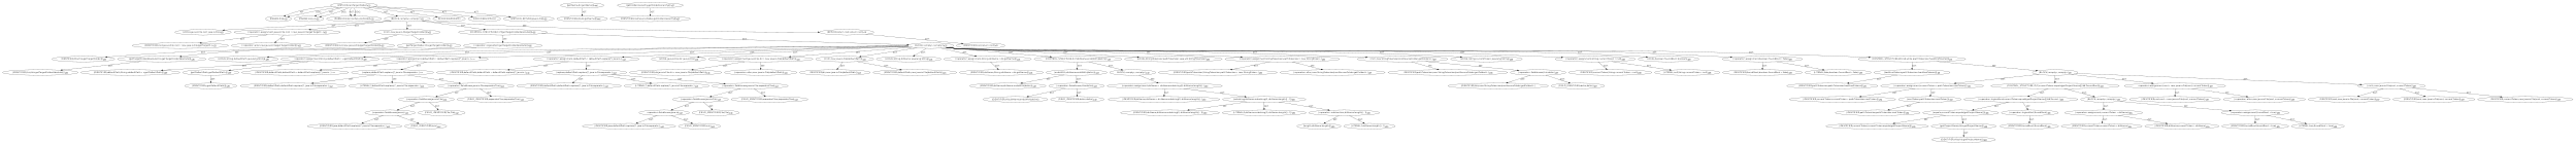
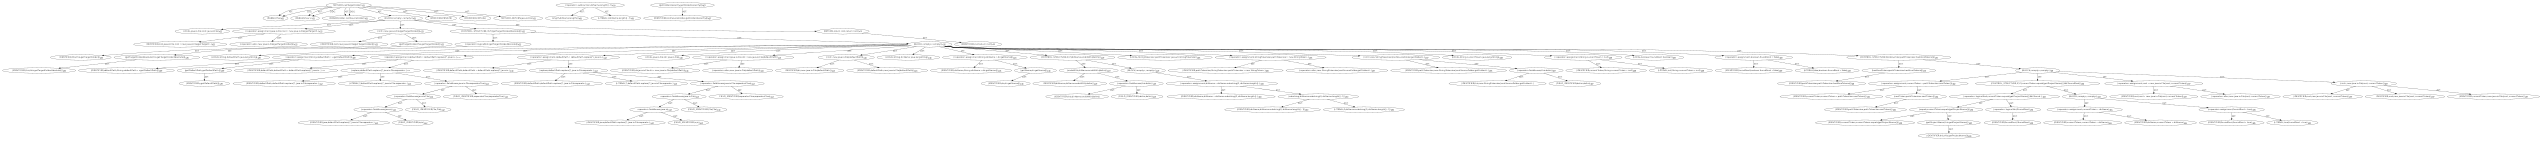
  digraph {
    fontname=Montserrat
    node [fontname=Montserrat]
    edge [fontname=Montserrat]
    n1 [label=<(METHOD,calcTargetFolder)<SUB>432</SUB>>]
    n2 [label=<(PARAM,this)<SUB>432</SUB>>]
    n3 [label=<(PARAM,View v)<SUB>432</SUB>>]
    n4 [label=<(PARAM,Folder rootSourceFolder)<SUB>432</SUB>>]
    n5 [label=<(BLOCK,&lt;empty&gt;,&lt;empty&gt;)<SUB>432</SUB>>]
    n6 [label=<(MODIFIER,PRIVATE)>]
    n7 [label=<(MODIFIER,VIRTUAL)>]
    n8 [label=<(METHOD_RETURN,java.io.File)<SUB>432</SUB>>]
    n9 [label=<(LOCAL,java.io.File root: java.io.File)<SUB>433</SUB>>]
    n10 [label=<(&lt;operator&gt;.assignment,java.io.File root = new java.io.File(getTargetF...)<SUB>433</SUB>>]
    n11 [label=<(&lt;init&gt;,new java.io.File(getTargetFolder()))<SUB>433</SUB>>]
    n12 [label=<(CONTROL_STRUCTURE,IF,if (!getTargetFolderAbsolute()))<SUB>435</SUB>>]
    n13 [label=<(RETURN,return root;,return root;)<SUB>471</SUB>>]
    n14 [label=<(IDENTIFIER,root,java.io.File root = new java.io.File(getTargetF...)<SUB>433</SUB>>]
    n15 [label=<(&lt;operator&gt;.alloc,new java.io.File(getTargetFolder()))<SUB>433</SUB>>]
    n16 [label=<(IDENTIFIER,root,new java.io.File(getTargetFolder()))<SUB>433</SUB>>]
    n17 [label=<(getTargetFolder,this.getTargetFolder())<SUB>433</SUB>>]
    n18 [label=<(&lt;operator&gt;.logicalNot,!getTargetFolderAbsolute())<SUB>435</SUB>>]
    n19 [label=<(BLOCK,&lt;empty&gt;,&lt;empty&gt;)<SUB>435</SUB>>]
    n20 [label=<(IDENTIFIER,root,return root;)<SUB>471</SUB>>]
    n21 [label=<(IDENTIFIER,this,this.getTargetFolder())<SUB>433</SUB>>]
    n22 [label=<(getTargetFolderAbsolute,this.getTargetFolderAbsolute())<SUB>435</SUB>>]
    n23 [label=<(LOCAL,String defaultPath: java.lang.String)<SUB>439</SUB>>]
    n24 [label=<(&lt;operator&gt;.assignment,String defaultPath = v.getDefaultPath())<SUB>439</SUB>>]
    n25 [label=<(&lt;operator&gt;.assignment,defaultPath = defaultPath.replace('/', java.io....)<SUB>442</SUB>>]
    n26 [label=<(&lt;operator&gt;.assignment,defaultPath = defaultPath.replace('\\', java.io...)<SUB>443</SUB>>]
    n27 [label=<(LOCAL,java.io.File dir: java.io.File)<SUB>445</SUB>>]
    n28 [label=<(&lt;operator&gt;.assignment,java.io.File dir = new java.io.File(defaultPath))<SUB>445</SUB>>]
    n29 [label=<(&lt;init&gt;,new java.io.File(defaultPath))<SUB>445</SUB>>]
    n30 [label=<(LOCAL,String dirName: java.lang.String)<SUB>446</SUB>>]
    n31 [label=<(&lt;operator&gt;.assignment,String dirName = dir.getName())<SUB>446</SUB>>]
    n32 [label=<(CONTROL_STRUCTURE,IF,if (dirName.endsWith(delim)))<SUB>449</SUB>>]
    n33 [label=<(LOCAL,StringTokenizer pathTokenizer: java.util.StringTokenizer)<SUB>456</SUB>>]
    n34 [label=<(&lt;operator&gt;.assignment,StringTokenizer pathTokenizer = new StringToken...)<SUB>456</SUB>>]
    n35 [label=<(&lt;init&gt;,new StringTokenizer(rootSourceFolder.getFolderH...)<SUB>457</SUB>>]
    n36 [label=<(LOCAL,String currentToken: java.lang.String)<SUB>458</SUB>>]
    n37 [label=<(&lt;operator&gt;.assignment,String currentToken = null)<SUB>458</SUB>>]
    n38 [label=<(LOCAL,boolean foundRoot: boolean)<SUB>459</SUB>>]
    n39 [label=<(&lt;operator&gt;.assignment,boolean foundRoot = false)<SUB>459</SUB>>]
    n40 [label=<(CONTROL_STRUCTURE,WHILE,while (pathTokenizer.hasMoreTokens()))<SUB>461</SUB>>]
    n41 [label=<(IDENTIFIER,this,this.getTargetFolderAbsolute())<SUB>435</SUB>>]
    n42 [label=<(IDENTIFIER,defaultPath,String defaultPath = v.getDefaultPath())<SUB>439</SUB>>]
    n43 [label=<(getDefaultPath,getDefaultPath())<SUB>439</SUB>>]
    n44 [label=<(IDENTIFIER,defaultPath,defaultPath = defaultPath.replace('/', java.io....)<SUB>442</SUB>>]
    n45 [label=<(replace,defaultPath.replace('/', java.io.File.separator...)<SUB>442</SUB>>]
    n46 [label=<(IDENTIFIER,defaultPath,defaultPath = defaultPath.replace('\\', java.io...)<SUB>443</SUB>>]
    n47 [label=<(replace,defaultPath.replace('\\', java.io.File.separato...)<SUB>443</SUB>>]
    n48 [label=<(IDENTIFIER,dir,java.io.File dir = new java.io.File(defaultPath))<SUB>445</SUB>>]
    n49 [label=<(&lt;operator&gt;.alloc,new java.io.File(defaultPath))<SUB>445</SUB>>]
    n50 [label=<(IDENTIFIER,dir,new java.io.File(defaultPath))<SUB>445</SUB>>]
    n51 [label=<(IDENTIFIER,defaultPath,new java.io.File(defaultPath))<SUB>445</SUB>>]
    n52 [label=<(IDENTIFIER,dirName,String dirName = dir.getName())<SUB>446</SUB>>]
    n53 [label=<(getName,dir.getName())<SUB>446</SUB>>]
    n54 [label=<(endsWith,dirName.endsWith(delim))<SUB>449</SUB>>]
    n55 [label=<(BLOCK,&lt;empty&gt;,&lt;empty&gt;)<SUB>449</SUB>>]
    n56 [label=<(IDENTIFIER,pathTokenizer,StringTokenizer pathTokenizer = new StringToken...)<SUB>456</SUB>>]
    n57 [label=<(&lt;operator&gt;.alloc,new StringTokenizer(rootSourceFolder.getFolderH...)<SUB>457</SUB>>]
    n58 [label=<(IDENTIFIER,pathTokenizer,new StringTokenizer(rootSourceFolder.getFolderH...)<SUB>456</SUB>>]
    n59 [label=<(&lt;operator&gt;.fieldAccess,this.delim)<SUB>457</SUB>>]
    n60 [label=<(IDENTIFIER,currentToken,String currentToken = null)<SUB>458</SUB>>]
    n61 [label=<(LITERAL,null,String currentToken = null)<SUB>458</SUB>>]
    n62 [label=<(IDENTIFIER,foundRoot,boolean foundRoot = false)<SUB>459</SUB>>]
    n63 [label=<(LITERAL,false,boolean foundRoot = false)<SUB>459</SUB>>]
    n64 [label=<(hasMoreTokens,pathTokenizer.hasMoreTokens())<SUB>461</SUB>>]
    n65 [label=<(BLOCK,&lt;empty&gt;,&lt;empty&gt;)<SUB>461</SUB>>]
    n66 [label=<(IDENTIFIER,v,getDefaultPath())<SUB>439</SUB>>]
    n67 [label=<(IDENTIFIER,defaultPath,defaultPath.replace('/', java.io.File.separator...)<SUB>442</SUB>>]
    n68 [label=<(LITERAL,'/',defaultPath.replace('/', java.io.File.separator...)<SUB>442</SUB>>]
    n69 [label=<(&lt;operator&gt;.fieldAccess,java.io.File.separatorChar)<SUB>442</SUB>>]
    n70 [label=<(&lt;operator&gt;.fieldAccess,java.io.File)<SUB>442</SUB>>]
    n71 [label=<(FIELD_IDENTIFIER,separatorChar,separatorChar)<SUB>442</SUB>>]
    n72 [label=<(&lt;operator&gt;.fieldAccess,java.io)<SUB>442</SUB>>]
    n73 [label=<(FIELD_IDENTIFIER,File,File)<SUB>442</SUB>>]
    n74 [label=<(IDENTIFIER,java,defaultPath.replace('/', java.io.File.separator...)<SUB>442</SUB>>]
    n75 [label=<(FIELD_IDENTIFIER,io,io)<SUB>442</SUB>>]
    n76 [label=<(IDENTIFIER,defaultPath,defaultPath.replace('\\', java.io.File.separato...)<SUB>443</SUB>>]
    n77 [label=<(LITERAL,'\\',defaultPath.replace('\\', java.io.File.separato...)<SUB>443</SUB>>]
    n78 [label=<(&lt;operator&gt;.fieldAccess,java.io.File.separatorChar)<SUB>443</SUB>>]
    n79 [label=<(&lt;operator&gt;.fieldAccess,java.io.File)<SUB>443</SUB>>]
    n80 [label=<(FIELD_IDENTIFIER,separatorChar,separatorChar)<SUB>443</SUB>>]
    n81 [label=<(&lt;operator&gt;.fieldAccess,java.io)<SUB>443</SUB>>]
    n82 [label=<(FIELD_IDENTIFIER,File,File)<SUB>443</SUB>>]
    n83 [label=<(IDENTIFIER,java,defaultPath.replace('\\', java.io.File.separato...)<SUB>443</SUB>>]
    n84 [label=<(FIELD_IDENTIFIER,io,io)<SUB>443</SUB>>]
    n85 [label=<(IDENTIFIER,dir,dir.getName())<SUB>446</SUB>>]
    n86 [label=<(IDENTIFIER,dirName,dirName.endsWith(delim))<SUB>449</SUB>>]
    n87 [label=<(&lt;operator&gt;.fieldAccess,this.delim)<SUB>449</SUB>>]
    n88 [label=<(&lt;operator&gt;.assignment,dirName = dirName.substring(0, dirName.length()...)<SUB>450</SUB>>]
    n89 [label=<(IDENTIFIER,this,dirName.endsWith(delim))>]
    n90 [label=<(FIELD_IDENTIFIER,delim,delim)<SUB>449</SUB>>]
    n91 [label=<(IDENTIFIER,dirName,dirName = dirName.substring(0, dirName.length()...)<SUB>450</SUB>>]
    n92 [label=<(substring,dirName.substring(0, dirName.length() - 1))<SUB>450</SUB>>]
    n93 [label=<(IDENTIFIER,dirName,dirName.substring(0, dirName.length() - 1))<SUB>450</SUB>>]
    n94 [label=<(LITERAL,0,dirName.substring(0, dirName.length() - 1))<SUB>450</SUB>>]
    n95 [label=<(&lt;operator&gt;.subtraction,dirName.length() - 1)<SUB>450</SUB>>]
    n96 [label=<(length,dirName.length())<SUB>450</SUB>>]
    n97 [label=<(LITERAL,1,dirName.length() - 1)<SUB>450</SUB>>]
    n98 [label=<(getFolderHierarchy,getFolderHierarchy())<SUB>457</SUB>>]
    n99 [label=<(IDENTIFIER,rootSourceFolder,getFolderHierarchy())<SUB>457</SUB>>]
    n100 [label=<(IDENTIFIER,this,new StringTokenizer(rootSourceFolder.getFolderH...)>]
    n101 [label=<(FIELD_IDENTIFIER,delim,delim)<SUB>457</SUB>>]
    n102 [label=<(IDENTIFIER,pathTokenizer,pathTokenizer.hasMoreTokens())<SUB>461</SUB>>]
    n103 [label=<(&lt;operator&gt;.assignment,currentToken = pathTokenizer.nextToken())<SUB>462</SUB>>]
    n104 [label=<(CONTROL_STRUCTURE,IF,if (currentToken.equals(getProjectName()) &amp;&amp; !foundRoot))<SUB>463</SUB>>]
    n105 [label=<(&lt;operator&gt;.assignment,root = new java.io.File(root, currentToken))<SUB>467</SUB>>]
    n106 [label=<(&lt;init&gt;,new java.io.File(root, currentToken))<SUB>467</SUB>>]
    n107 [label=<(IDENTIFIER,currentToken,currentToken = pathTokenizer.nextToken())<SUB>462</SUB>>]
    n108 [label=<(nextToken,pathTokenizer.nextToken())<SUB>462</SUB>>]
    n109 [label=<(&lt;operator&gt;.logicalAnd,currentToken.equals(getProjectName()) &amp;&amp; !found...)<SUB>463</SUB>>]
    n110 [label=<(BLOCK,&lt;empty&gt;,&lt;empty&gt;)<SUB>463</SUB>>]
    n111 [label=<(IDENTIFIER,root,root = new java.io.File(root, currentToken))<SUB>467</SUB>>]
    n112 [label=<(&lt;operator&gt;.alloc,new java.io.File(root, currentToken))<SUB>467</SUB>>]
    n113 [label=<(IDENTIFIER,root,new java.io.File(root, currentToken))<SUB>467</SUB>>]
    n114 [label=<(IDENTIFIER,root,new java.io.File(root, currentToken))<SUB>467</SUB>>]
    n115 [label=<(IDENTIFIER,currentToken,new java.io.File(root, currentToken))<SUB>467</SUB>>]
    n116 [label=<(IDENTIFIER,pathTokenizer,pathTokenizer.nextToken())<SUB>462</SUB>>]
    n117 [label=<(equals,currentToken.equals(getProjectName()))<SUB>463</SUB>>]
    n118 [label=<(&lt;operator&gt;.logicalNot,!foundRoot)<SUB>463</SUB>>]
    n119 [label=<(&lt;operator&gt;.assignment,currentToken = dirName)<SUB>464</SUB>>]
    n120 [label=<(&lt;operator&gt;.assignment,foundRoot = true)<SUB>465</SUB>>]
    n121 [label=<(IDENTIFIER,currentToken,currentToken.equals(getProjectName()))<SUB>463</SUB>>]
    n122 [label=<(getProjectName,this.getProjectName())<SUB>463</SUB>>]
    n123 [label=<(IDENTIFIER,foundRoot,!foundRoot)<SUB>463</SUB>>]
    n124 [label=<(IDENTIFIER,this,this.getProjectName())<SUB>463</SUB>>]
    n125 [label=<(IDENTIFIER,currentToken,currentToken = dirName)<SUB>464</SUB>>]
    n126 [label=<(IDENTIFIER,dirName,currentToken = dirName)<SUB>464</SUB>>]
    n127 [label=<(IDENTIFIER,foundRoot,foundRoot = true)<SUB>465</SUB>>]
    n128 [label=<(LITERAL,true,foundRoot = true)<SUB>465</SUB>>]
    n1 -> n2 [label="AST: "]
    n1 -> n2 [label="DDG: "]
    n1 -> n3 [label="AST: "]
    n1 -> n3 [label="DDG: "]
    n1 -> n4 [label="AST: "]
    n1 -> n4 [label="DDG: "]
    n1 -> n5 [label="AST: "]
    n1 -> n6 [label="AST: "]
    n1 -> n7 [label="AST: "]
    n1 -> n8 [label="AST: "]
    n5 -> n9 [label="AST: "]
    n5 -> n10 [label="AST: "]
    n5 -> n11 [label="AST: "]
    n5 -> n12 [label="AST: "]
    n5 -> n13 [label="AST: "]
    n10 -> n14 [label="AST: "]
    n10 -> n15 [label="AST: "]
    n11 -> n16 [label="AST: "]
    n11 -> n17 [label="AST: "]
    n12 -> n18 [label="AST: "]
    n12 -> n19 [label="AST: "]
    n13 -> n20 [label="AST: "]
    n17 -> n21 [label="AST: "]
    n18 -> n22 [label="AST: "]
    n19 -> n23 [label="AST: "]
    n19 -> n24 [label="AST: "]
    n19 -> n25 [label="AST: "]
    n19 -> n26 [label="AST: "]
    n19 -> n27 [label="AST: "]
    n19 -> n28 [label="AST: "]
    n19 -> n29 [label="AST: "]
    n19 -> n30 [label="AST: "]
    n19 -> n31 [label="AST: "]
    n19 -> n32 [label="AST: "]
    n19 -> n33 [label="AST: "]
    n19 -> n34 [label="AST: "]
    n19 -> n35 [label="AST: "]
    n19 -> n36 [label="AST: "]
    n19 -> n37 [label="AST: "]
    n19 -> n38 [label="AST: "]
    n19 -> n39 [label="AST: "]
    n19 -> n40 [label="AST: "]
    n22 -> n41 [label="AST: "]
    n24 -> n42 [label="AST: "]
    n24 -> n43 [label="AST: "]
    n25 -> n44 [label="AST: "]
    n25 -> n45 [label="AST: "]
    n26 -> n46 [label="AST: "]
    n26 -> n47 [label="AST: "]
    n28 -> n48 [label="AST: "]
    n28 -> n49 [label="AST: "]
    n29 -> n50 [label="AST: "]
    n29 -> n51 [label="AST: "]
    n31 -> n52 [label="AST: "]
+   n31 -> n53 [label="AST: "]
    n32 -> n54 [label="AST: "]
    n32 -> n55 [label="AST: "]
    n34 -> n56 [label="AST: "]
    n34 -> n57 [label="AST: "]
    n35 -> n58 [label="AST: "]
    n35 -> n59 [label="AST: "]
    n37 -> n60 [label="AST: "]
    n37 -> n61 [label="AST: "]
    n39 -> n62 [label="AST: "]
    n39 -> n63 [label="AST: "]
    n40 -> n64 [label="AST: "]
    n40 -> n65 [label="AST: "]
    n43 -> n66 [label="AST: "]
    n45 -> n67 [label="AST: "]
    n45 -> n68 [label="AST: "]
    n45 -> n69 [label="AST: "]
    n47 -> n76 [label="AST: "]
    n47 -> n77 [label="AST: "]
    n47 -> n78 [label="AST: "]
    n53 -> n85 [label="AST: "]
    n54 -> n86 [label="AST: "]
    n54 -> n87 [label="AST: "]
    n55 -> n88 [label="AST: "]
    n59 -> n100 [label="AST: "]
    n59 -> n101 [label="AST: "]
    n64 -> n102 [label="AST: "]
    n65 -> n103 [label="AST: "]
    n65 -> n104 [label="AST: "]
    n65 -> n105 [label="AST: "]
    n65 -> n106 [label="AST: "]
    n69 -> n70 [label="AST: "]
    n69 -> n71 [label="AST: "]
    n70 -> n72 [label="AST: "]
    n70 -> n73 [label="AST: "]
    n72 -> n74 [label="AST: "]
    n72 -> n75 [label="AST: "]
    n78 -> n79 [label="AST: "]
    n78 -> n80 [label="AST: "]
    n79 -> n81 [label="AST: "]
    n79 -> n82 [label="AST: "]
    n81 -> n83 [label="AST: "]
    n81 -> n84 [label="AST: "]
    n87 -> n89 [label="AST: "]
    n87 -> n90 [label="AST: "]
    n88 -> n91 [label="AST: "]
    n88 -> n92 [label="AST: "]
    n92 -> n93 [label="AST: "]
    n92 -> n94 [label="AST: "]
-   n92 -> n95 [label="AST: "]
    n95 -> n96 [label="AST: "]
    n95 -> n97 [label="AST: "]
    n98 -> n99 [label="AST: "]
    n103 -> n107 [label="AST: "]
    n103 -> n108 [label="AST: "]
    n104 -> n109 [label="AST: "]
    n104 -> n110 [label="AST: "]
    n105 -> n111 [label="AST: "]
    n105 -> n112 [label="AST: "]
    n106 -> n113 [label="AST: "]
    n106 -> n114 [label="AST: "]
    n106 -> n115 [label="AST: "]
    n108 -> n116 [label="AST: "]
    n109 -> n117 [label="AST: "]
    n109 -> n118 [label="AST: "]
    n110 -> n119 [label="AST: "]
    n110 -> n120 [label="AST: "]
    n117 -> n121 [label="AST: "]
    n117 -> n122 [label="AST: "]
    n118 -> n123 [label="AST: "]
    n119 -> n125 [label="AST: "]
    n119 -> n126 [label="AST: "]
    n120 -> n127 [label="AST: "]
    n120 -> n128 [label="AST: "]
    n122 -> n124 [label="AST: "]
  }
